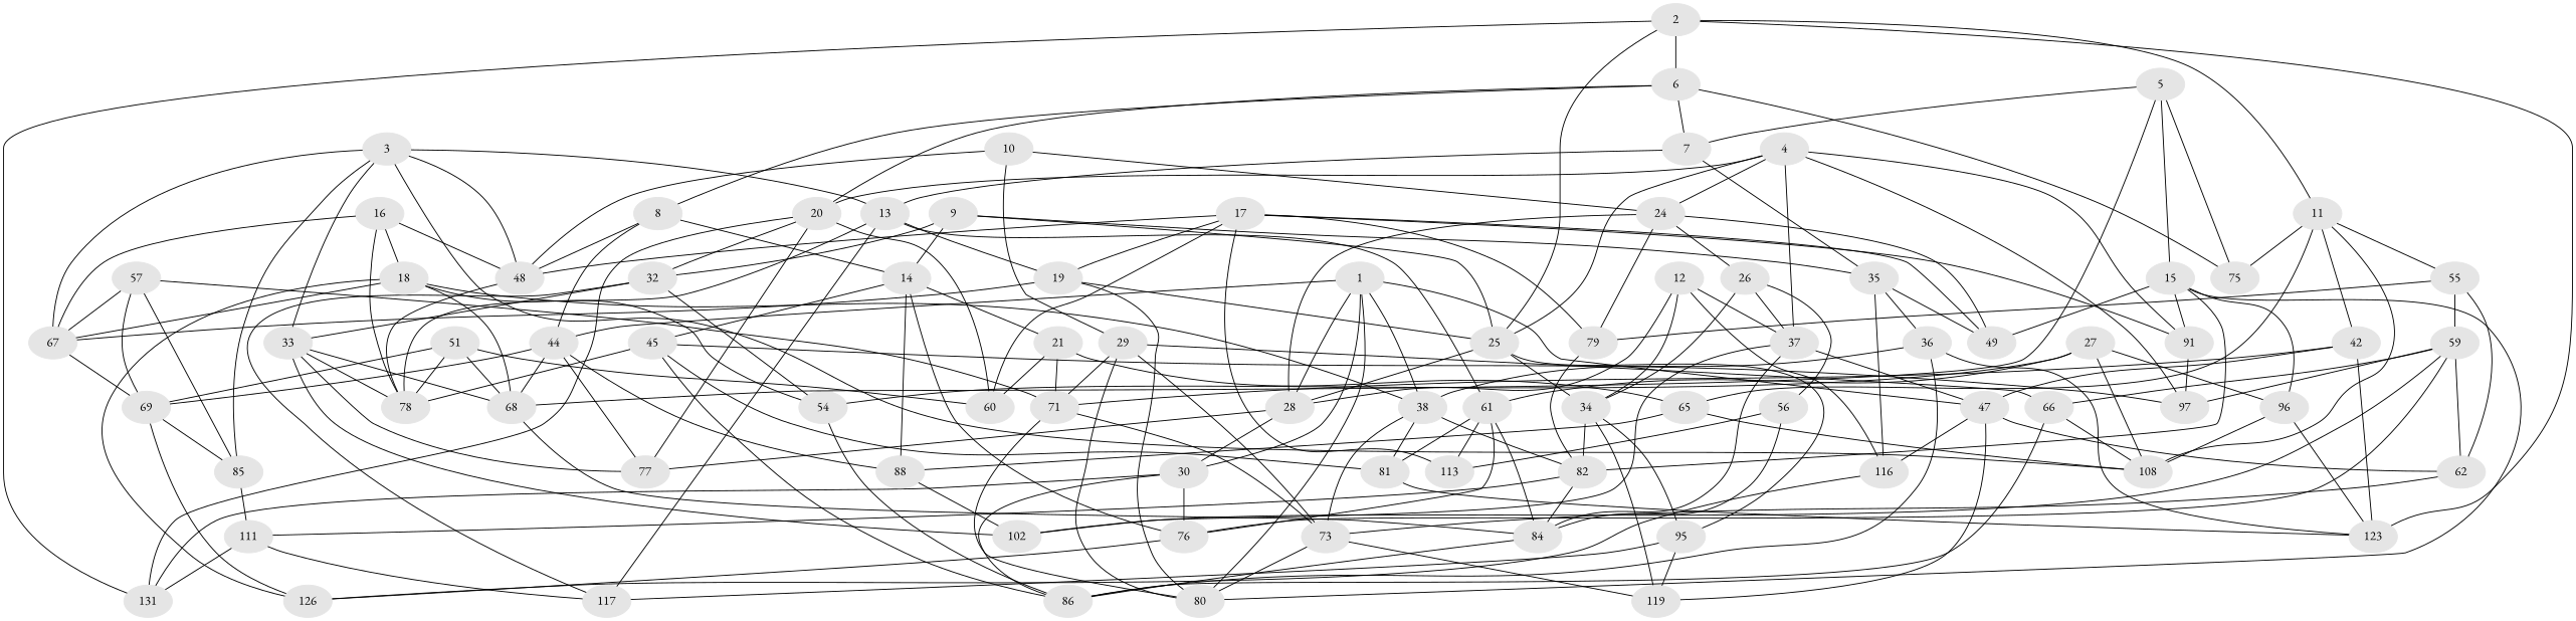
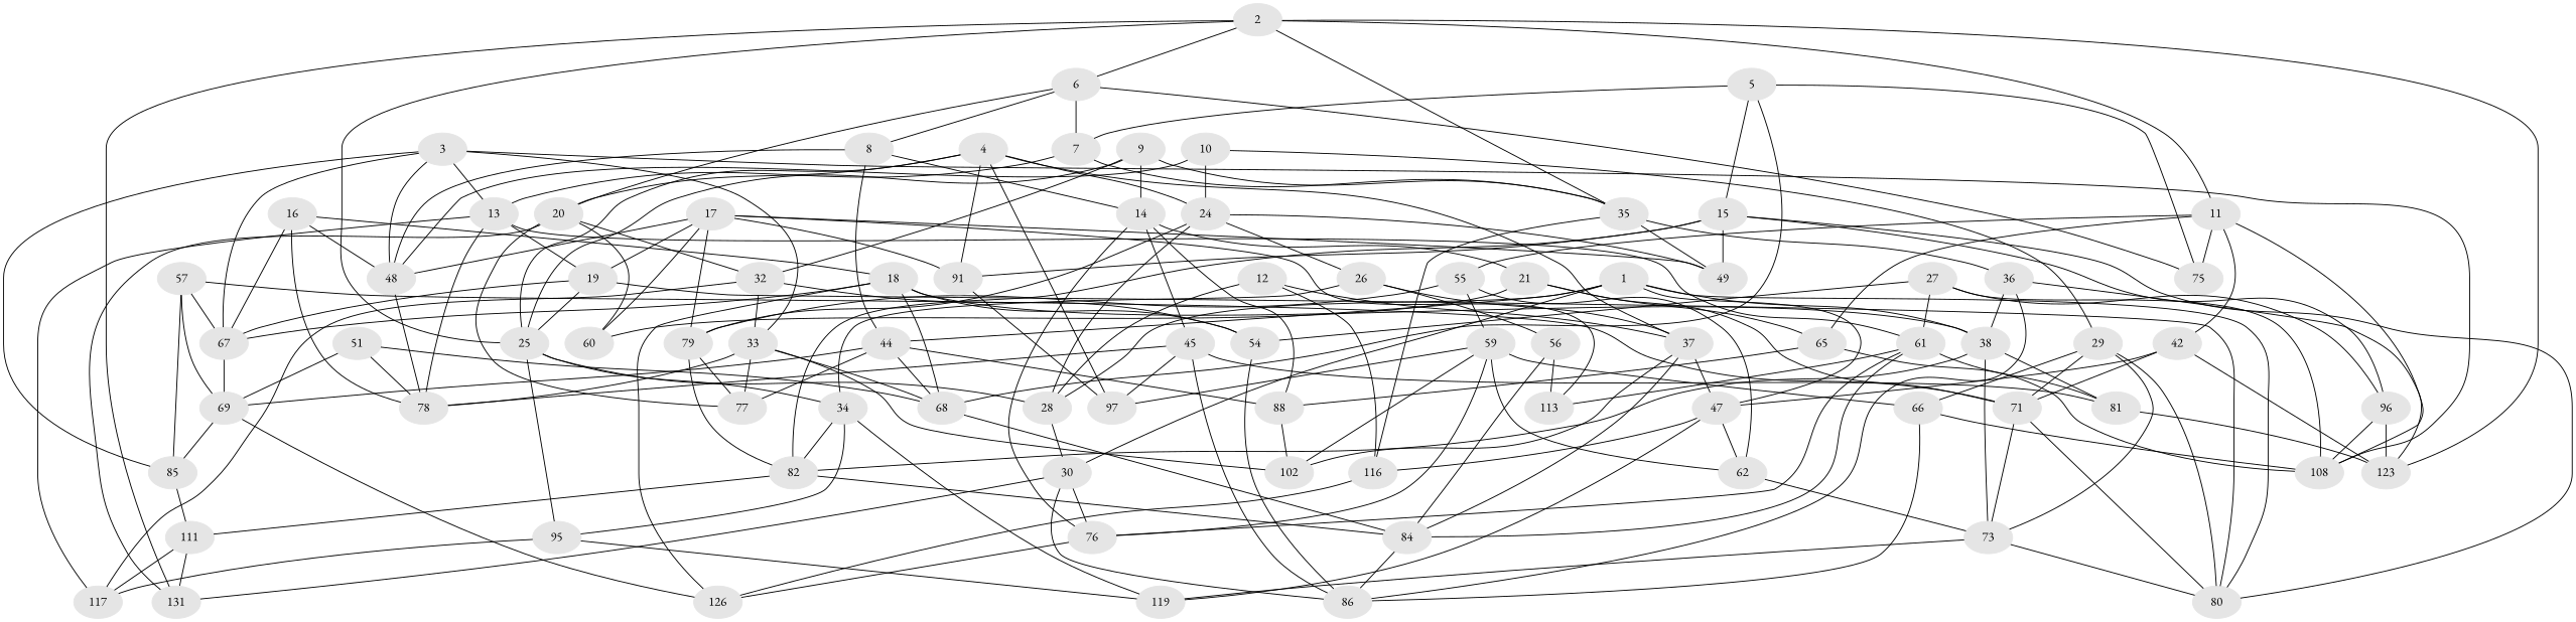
  graph {
    fontname="EB Garamond"
    node [color=gray90 fontname="EB Garamond" style=filled]
    edge [fontname="EB Garamond"]
    1 [super="+39"]
    28 [super="+115"]
    30 [super="+41"]
    38 [super="+127"]
    44 [super="+50"]
    47 [super="+121"]
    80 [super="+106"]
    77
    131
    76 [super="+114"]
    86 [super="+118"]
    82 [super="+89"]
    73 [super="+105"]
    81
    68 [super="+100"]
    88
    69 [super="+104"]
    116
    119
    62
    2 [super="+46"]
    6 [super="+122"]
    11 [super="+125"]
    25 [super="+70"]
    35 [super="+64"]
    123 [super="+128"]
    20 [super="+63"]
    7
    75
    8
    108 [super="+112"]
    42
    55
    65
    34 [super="+99"]
    95
    49
    36
    3 [super="+72"]
    13 [super="+43"]
    33 [super="+92"]
    48 [super="+58"]
    67 [super="+87"]
    85 [super="+120"]
    19 [super="+31"]
    61 [super="+83"]
    78 [super="+124"]
    117
    102
    111
    4 [super="+109"]
    24 [super="+110"]
    37 [super="+52"]
    91
    97
    10
    29 [super="+107"]
    32 [super="+98"]
    60
    79
    26
    84 [super="+103"]
    5
    15 [super="+40"]
    96
    14 [super="+129"]
    21
    45 [super="+94"]
    9
    54
    71 [super="+74"]
    66
    59 [super="+93"]
    12
    126
    113
    18 [super="+22"]
    16
    17 [super="+23"]
    56 [super="+90"]
    27
    51 [super="+130"]
    57
    1 -- 28
    1 -- 30
    1 -- 38
    1 -- 44
    1 -- 47
    1 -- 80
    28 -- 30
-   28 -- 77
+   79 -- 77
    30 -- 131
    30 -- 76 [weight=2]
    30 -- 86
    38 -- 82
    38 -- 73
    38 -- 81
    44 -- 77
    44 -- 68
    44 -- 88
    44 -- 69
    47 -- 116
    47 -- 119
    47 -- 62
    76 -- 126
    82 -- 111
    82 -- 84
    73 -- 80
    73 -- 119
    81 -- 123
    68 -- 84
    88 -- 102
    69 -- 85
    69 -- 126
    116 -- 126
    62 -- 73
    2 -- 131
    2 -- 6
    2 -- 11
    2 -- 25
+   2 -- 35
    2 -- 123
    6 -- 20
    6 -- 7
    6 -- 75
    6 -- 8
    11 -- 75
    11 -- 108
    11 -- 42
    11 -- 55
    11 -- 65
    25 -- 28
    25 -- 34
    25 -- 95
    35 -- 116
    35 -- 49
    35 -- 36
    20 -- 77
    20 -- 131
    20 -- 32
    20 -- 60
    7 -- 35
    7 -- 13
    8 -- 44
    8 -- 48
    8 -- 14
    42 -- 47
    42 -- 123
    42 -- 71
    55 -- 62
    55 -- 79
    55 -- 59
    65 -- 88
    65 -- 108
    34 -- 82
    34 -- 119
    34 -- 95
    95 -- 119
    95 -- 117
    36 -- 38
    36 -- 86
    36 -- 123
    3 -- 108
    3 -- 13
    3 -- 33
    3 -- 48
    3 -- 67
    3 -- 85
    13 -- 19
    13 -- 61
    13 -- 78
    13 -- 117
    33 -- 77
    33 -- 68
    33 -- 78
    33 -- 102
    48 -- 78
    67 -- 69
    85 -- 111
    19 -- 80
    19 -- 25
    19 -- 67
    61 -- 76
    61 -- 81
    61 -- 84
    61 -- 113
    111 -- 131
    111 -- 117
    4 -- 25
    4 -- 20
    4 -- 24
    4 -- 37
    4 -- 91
    4 -- 97
    24 -- 28
    24 -- 49
    24 -- 79
    24 -- 26
    37 -- 47
    37 -- 102
    37 -- 84
    91 -- 97
    10 -- 48
    10 -- 24
    10 -- 29
    29 -- 80
    29 -- 73
    29 -- 71
    29 -- 66
    32 -- 33
    32 -- 117
    32 -- 54
    79 -- 82
    26 -- 34
    26 -- 37
    26 -- 56
    84 -- 86
    5 -- 68
    5 -- 7
    5 -- 75
    5 -- 15
    15 -- 80
    15 -- 82
    15 -- 49
    15 -- 91
    15 -- 96
    96 -- 123
    96 -- 108
    14 -- 76
    14 -- 88
    14 -- 21
    14 -- 45
    21 -- 65
    21 -- 60
    21 -- 71
    45 -- 86
    45 -- 81
    45 -- 78
    45 -- 97
    9 -- 25
    9 -- 35
    9 -- 32
    9 -- 14
    54 -- 86
    71 -- 80
    71 -- 73
    66 -- 86
    66 -- 108
    59 -- 76
    59 -- 62
    59 -- 102
    59 -- 97
    59 -- 66
    12 -- 28
    12 -- 116
-   12 -- 34
    12 -- 37
    18 -- 38
    18 -- 68
    18 -- 67
    18 -- 54
    18 -- 126
    16 -- 48
    16 -- 67
    16 -- 78
    16 -- 18
    17 -- 49
    17 -- 48
    17 -- 19
    17 -- 91
    17 -- 60
    17 -- 79
    17 -- 113
    56 -- 84
    56 -- 113 [weight=2]
    27 -- 108
    27 -- 61
    27 -- 96
    27 -- 54
    51 -- 68
    51 -- 69
    51 -- 78
-   51 -- 60
    57 -- 69
    57 -- 67
    57 -- 85
    57 -- 71
  }
